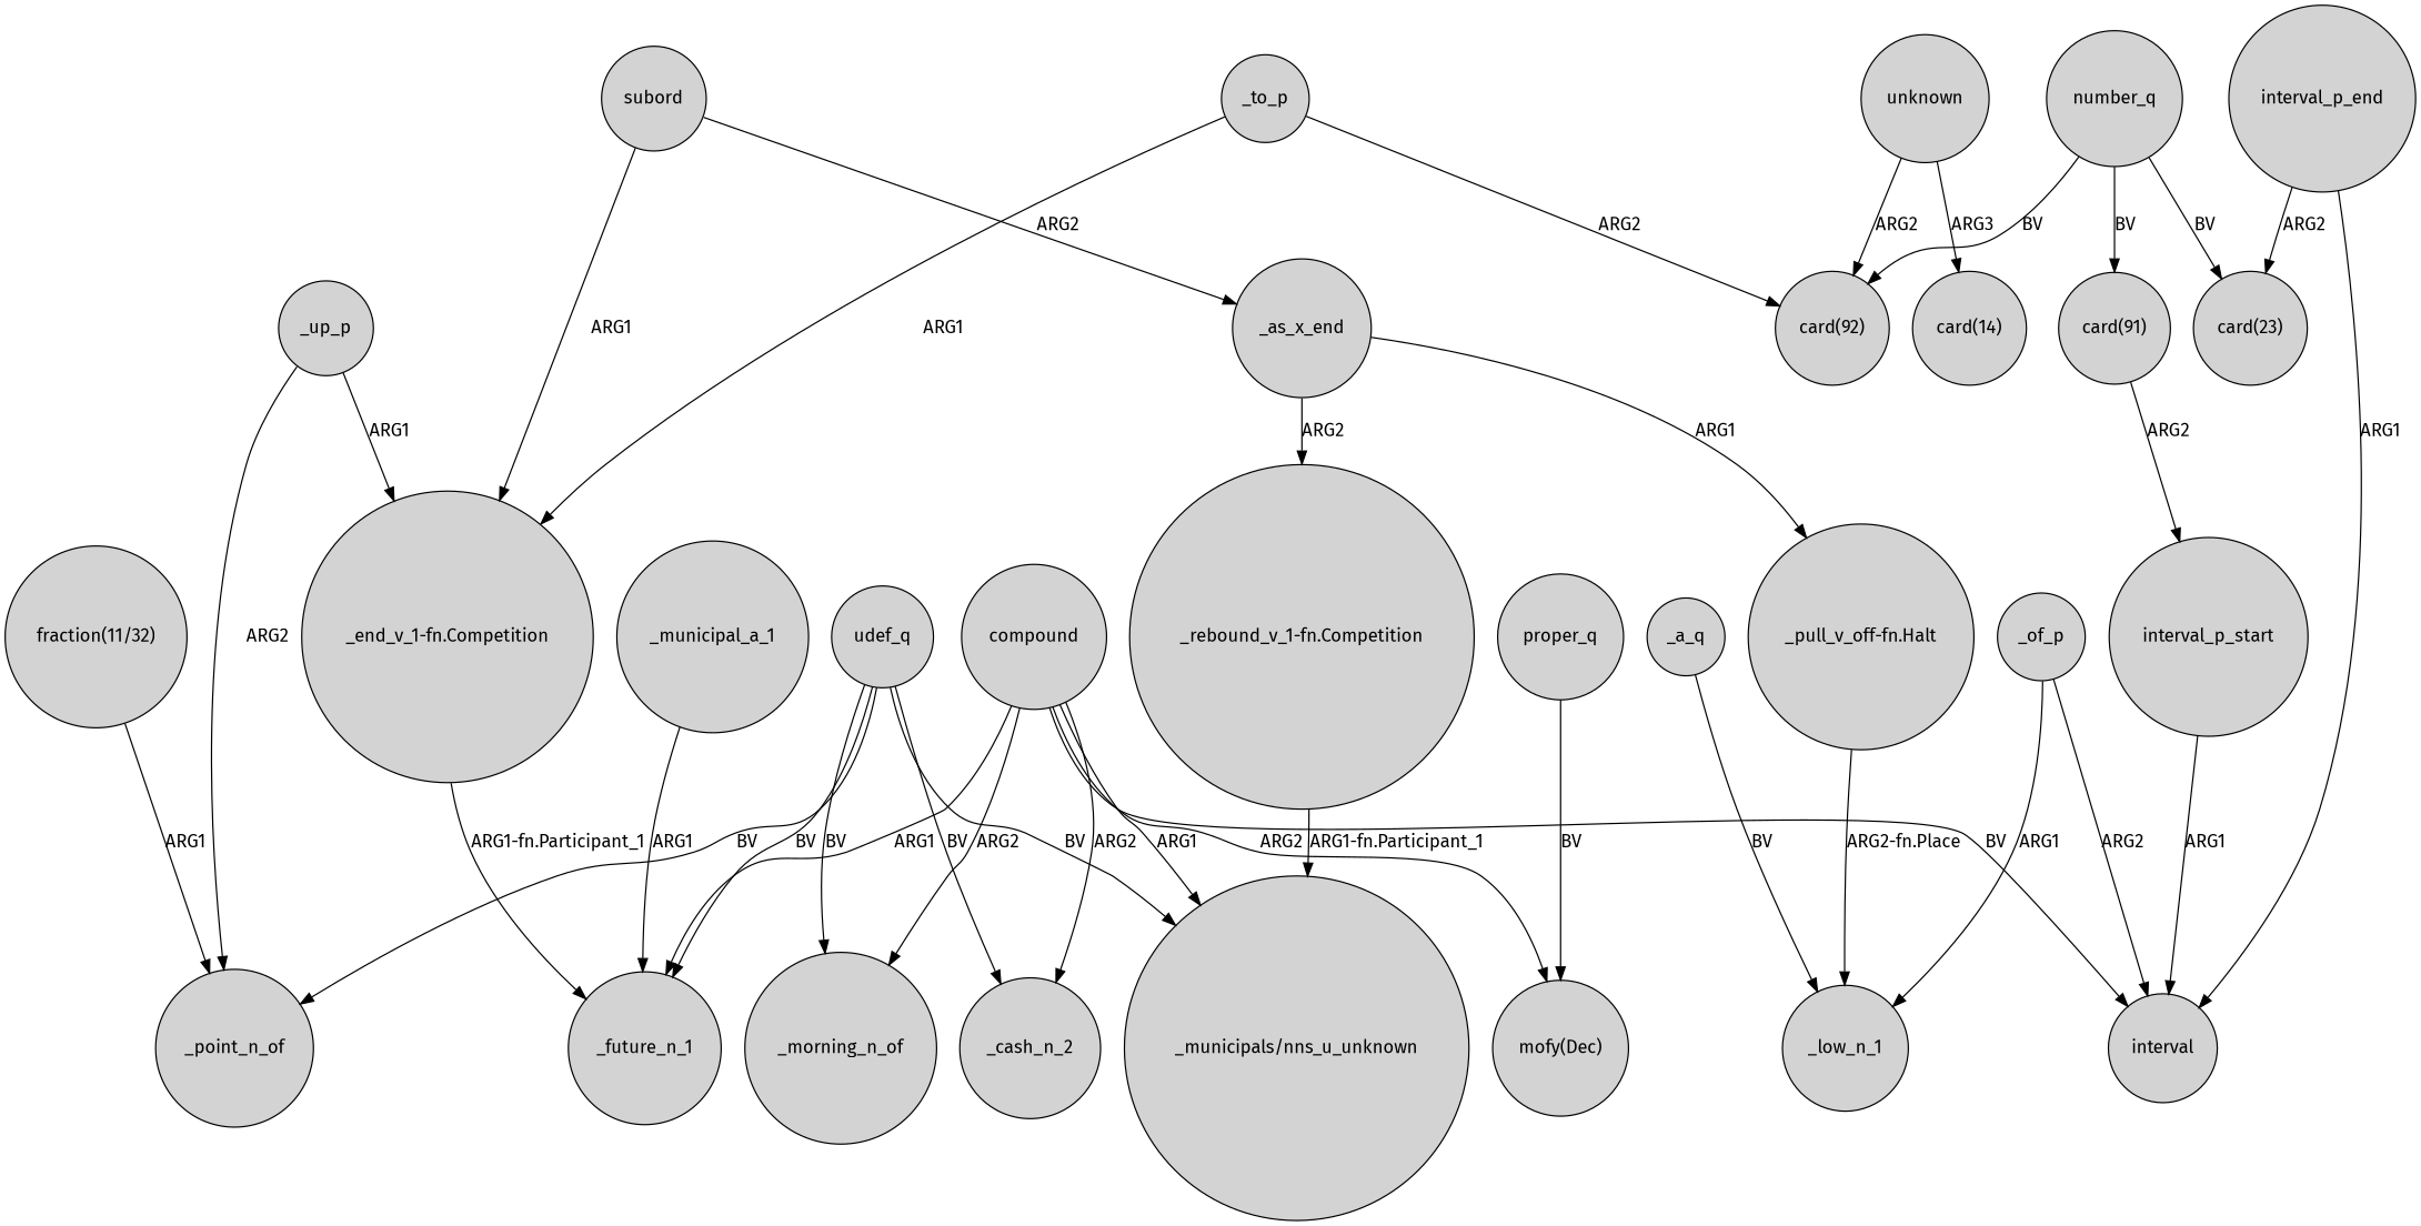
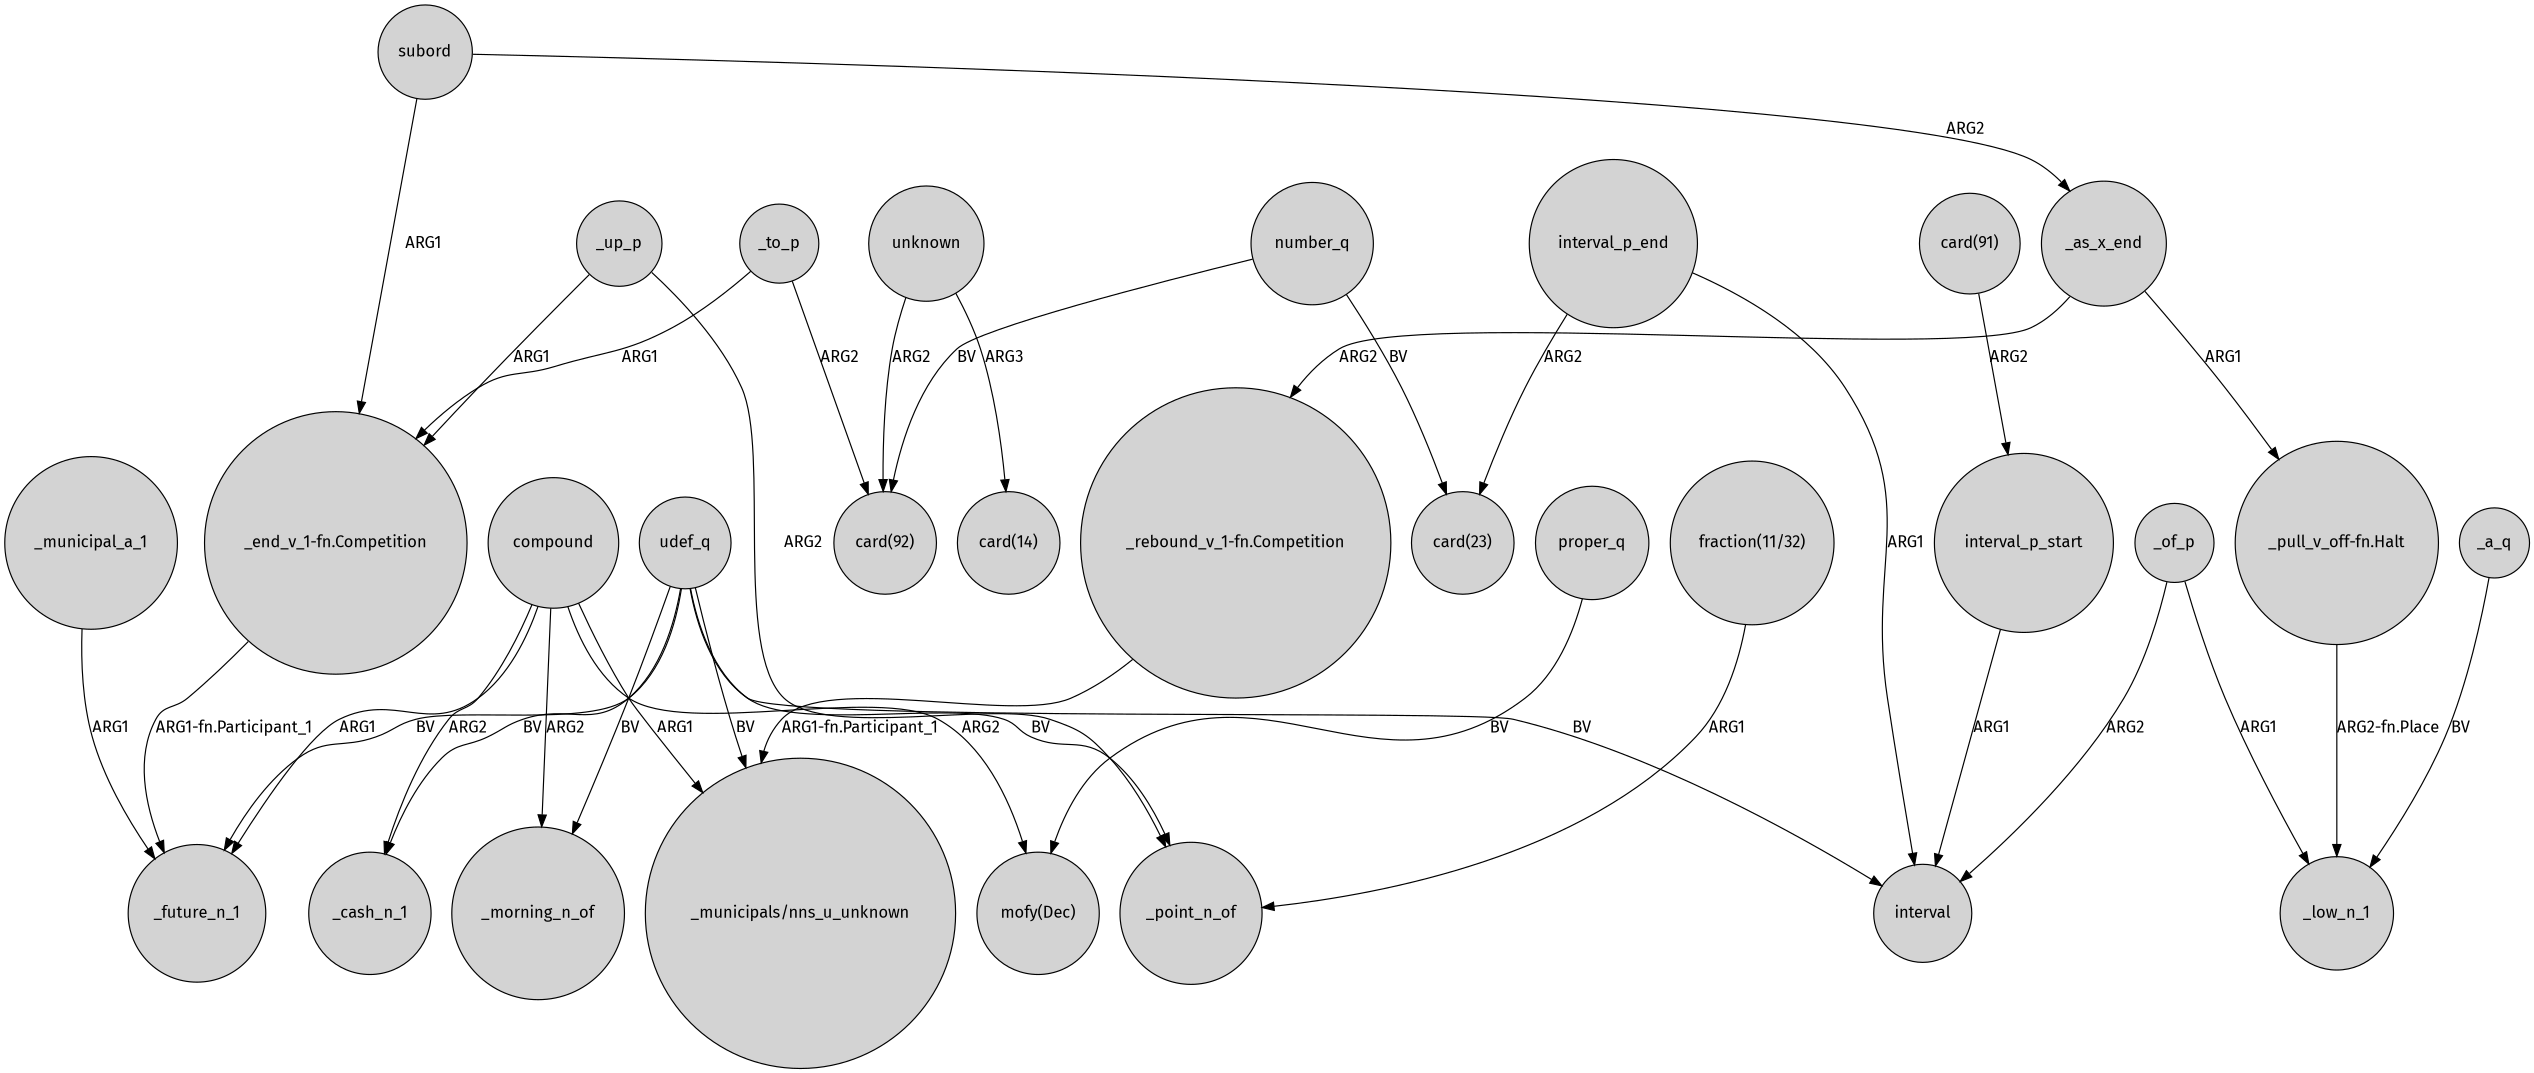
  digraph {
    fontname="Fira Sans"
    node [fontname="Fira Sans" shape=circle style=filled]
    edge [fontname="Fira Sans"]
    udef_q
-   _cash_n_1 [label=_cash_n_2]
+   _cash_n_1
    _future_n_1
    interval
    "_municipals/nns_u_unknown"
    _point_n_of
    _morning_n_of
    number_q
    "card(91)"
    "card(92)"
    "card(23)"
    interval_p_start
    _to_p
    "_end_v_1-fn.Competition"
    interval_p_end
    compound
    "mofy(Dec)"
    _of_p
    _low_n_1
    _municipal_a_1
    n21 [label=_as_x_end]
    "_rebound_v_1-fn.Competition"
    "_pull_v_off-fn.Halt"
    _up_p
    proper_q
    n26 [label=unknown]
    "card(14)"
    subord
    "fraction(11/32)"
    _a_q
    udef_q -> _cash_n_1 [label=BV]
    udef_q -> _future_n_1 [label=BV]
-   compound -> interval [label=BV]
+   udef_q -> interval [label=BV]
    udef_q -> "_municipals/nns_u_unknown" [label=BV]
    udef_q -> _point_n_of [label=BV]
    udef_q -> _morning_n_of [label=BV]
-   number_q -> "card(91)" [label=BV]
    number_q -> "card(92)" [label=BV]
    number_q -> "card(23)" [label=BV]
    "card(91)" -> interval_p_start [label=ARG2]
    interval_p_start -> interval [label=ARG1]
    _to_p -> "card(92)" [label=ARG2]
    _to_p -> "_end_v_1-fn.Competition" [label=ARG1]
    "_end_v_1-fn.Competition" -> _future_n_1 [label="ARG1-fn.Participant_1"]
    interval_p_end -> interval [label=ARG1]
    interval_p_end -> "card(23)" [label=ARG2]
    compound -> _cash_n_1 [label=ARG2]
    compound -> _future_n_1 [label=ARG1]
    compound -> "_municipals/nns_u_unknown" [label=ARG1]
    compound -> _morning_n_of [label=ARG2]
    compound -> "mofy(Dec)" [label=ARG2]
    _of_p -> interval [label=ARG2]
    _of_p -> _low_n_1 [label=ARG1]
    _municipal_a_1 -> _future_n_1 [label=ARG1]
    n21 -> "_rebound_v_1-fn.Competition" [label=ARG2]
    n21 -> "_pull_v_off-fn.Halt" [label=ARG1]
    "_rebound_v_1-fn.Competition" -> "_municipals/nns_u_unknown" [label="ARG1-fn.Participant_1"]
    "_pull_v_off-fn.Halt" -> _low_n_1 [label="ARG2-fn.Place"]
    _up_p -> _point_n_of [label=ARG2]
    _up_p -> "_end_v_1-fn.Competition" [label=ARG1]
    proper_q -> "mofy(Dec)" [label=BV]
    n26 -> "card(92)" [label=ARG2]
    n26 -> "card(14)" [label=ARG3]
    subord -> "_end_v_1-fn.Competition" [label=ARG1]
    subord -> n21 [label=ARG2]
    "fraction(11/32)" -> _point_n_of [label=ARG1]
    _a_q -> _low_n_1 [label=BV]
  }
